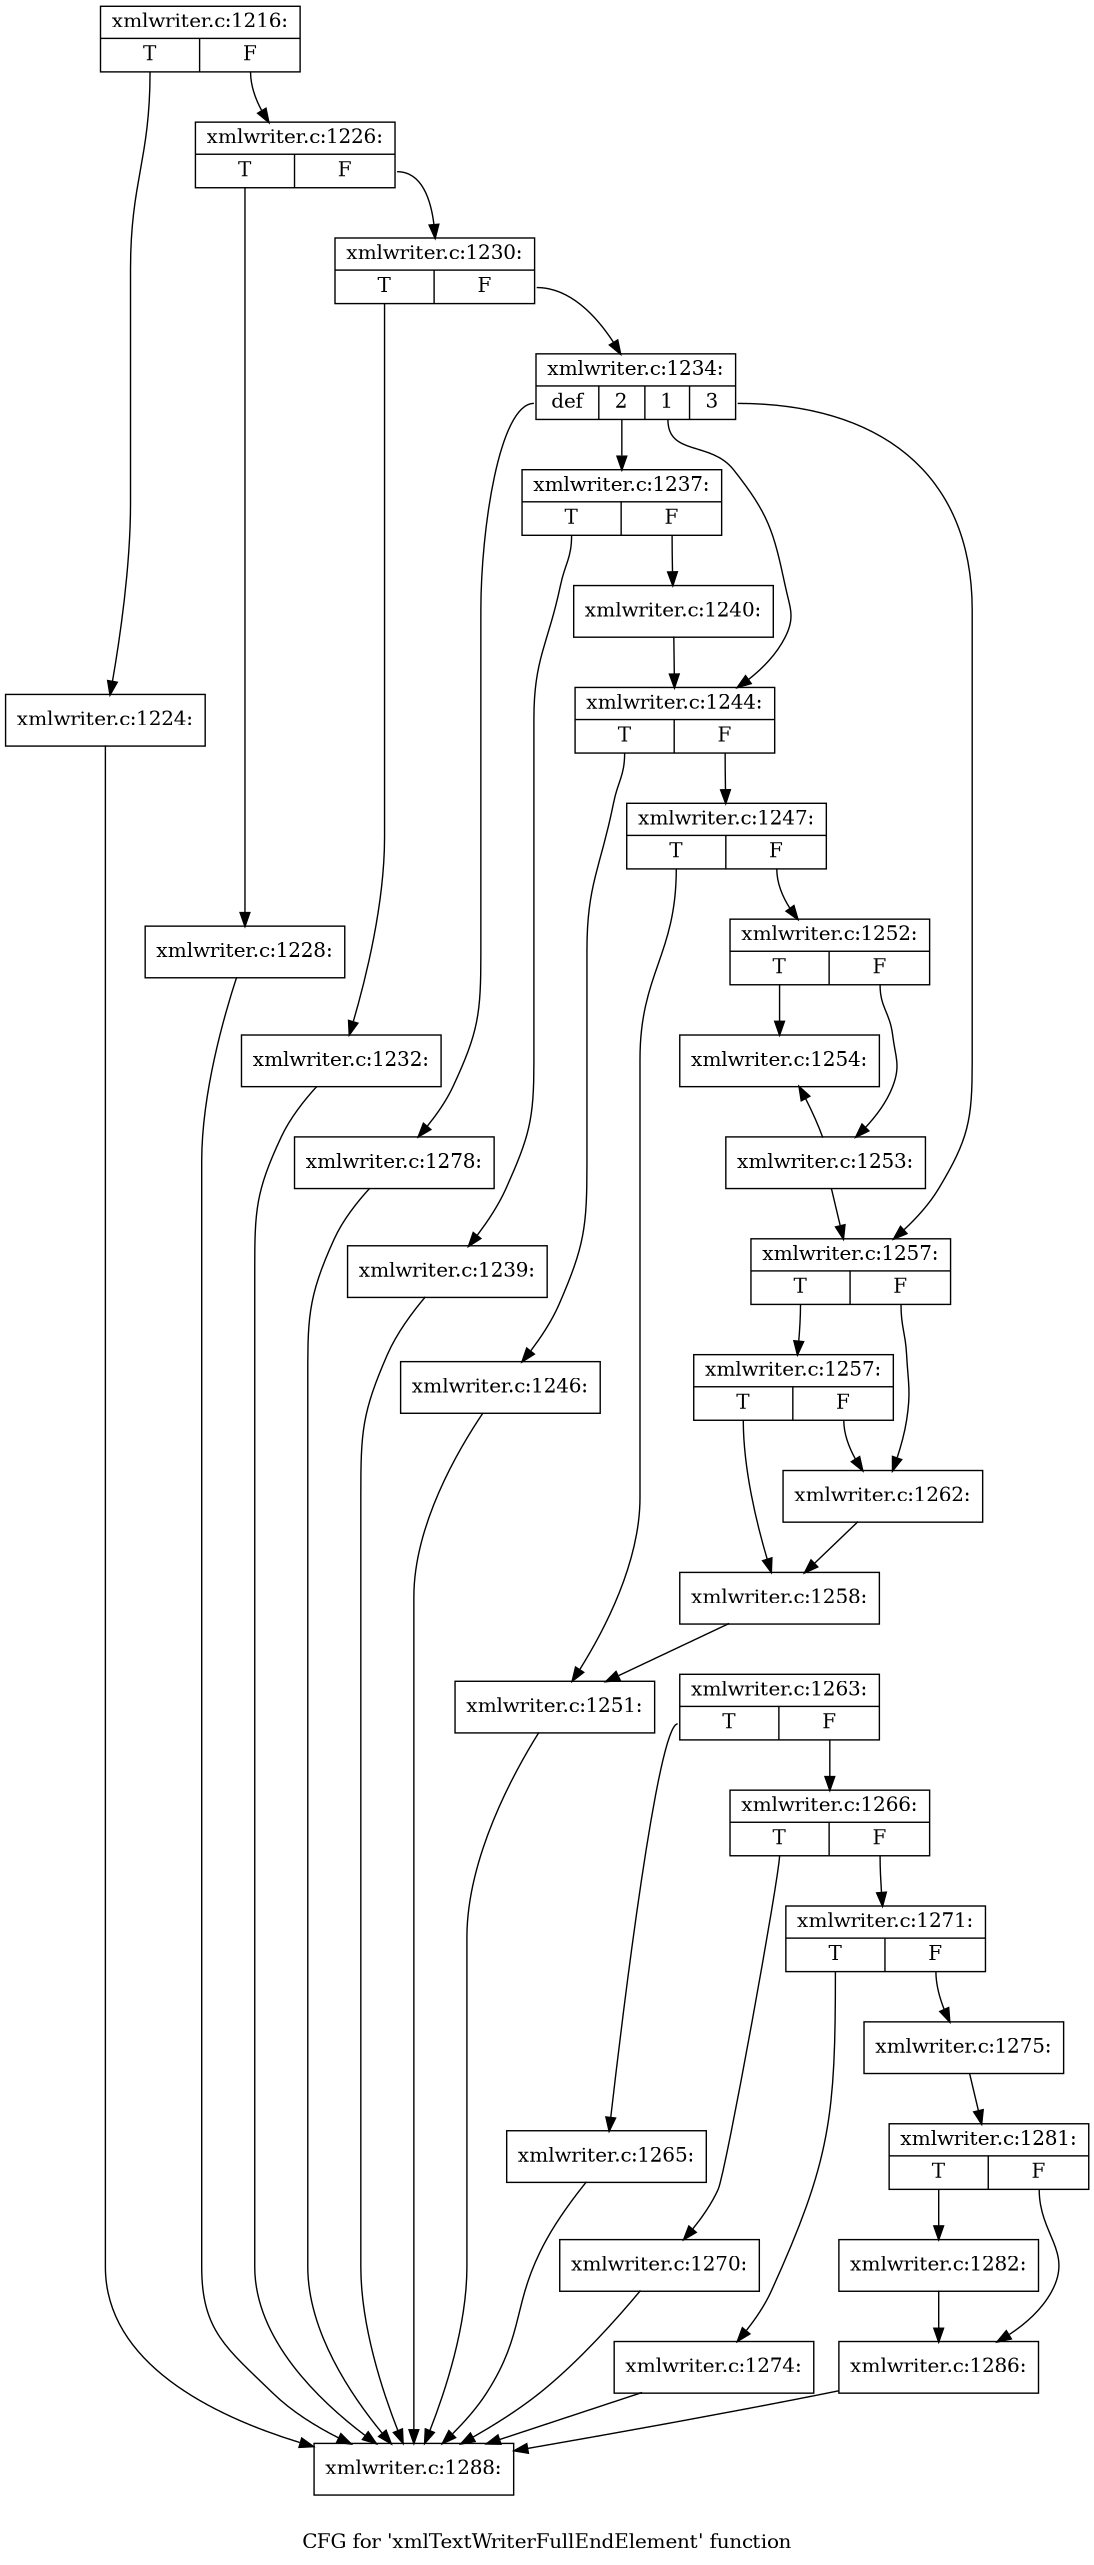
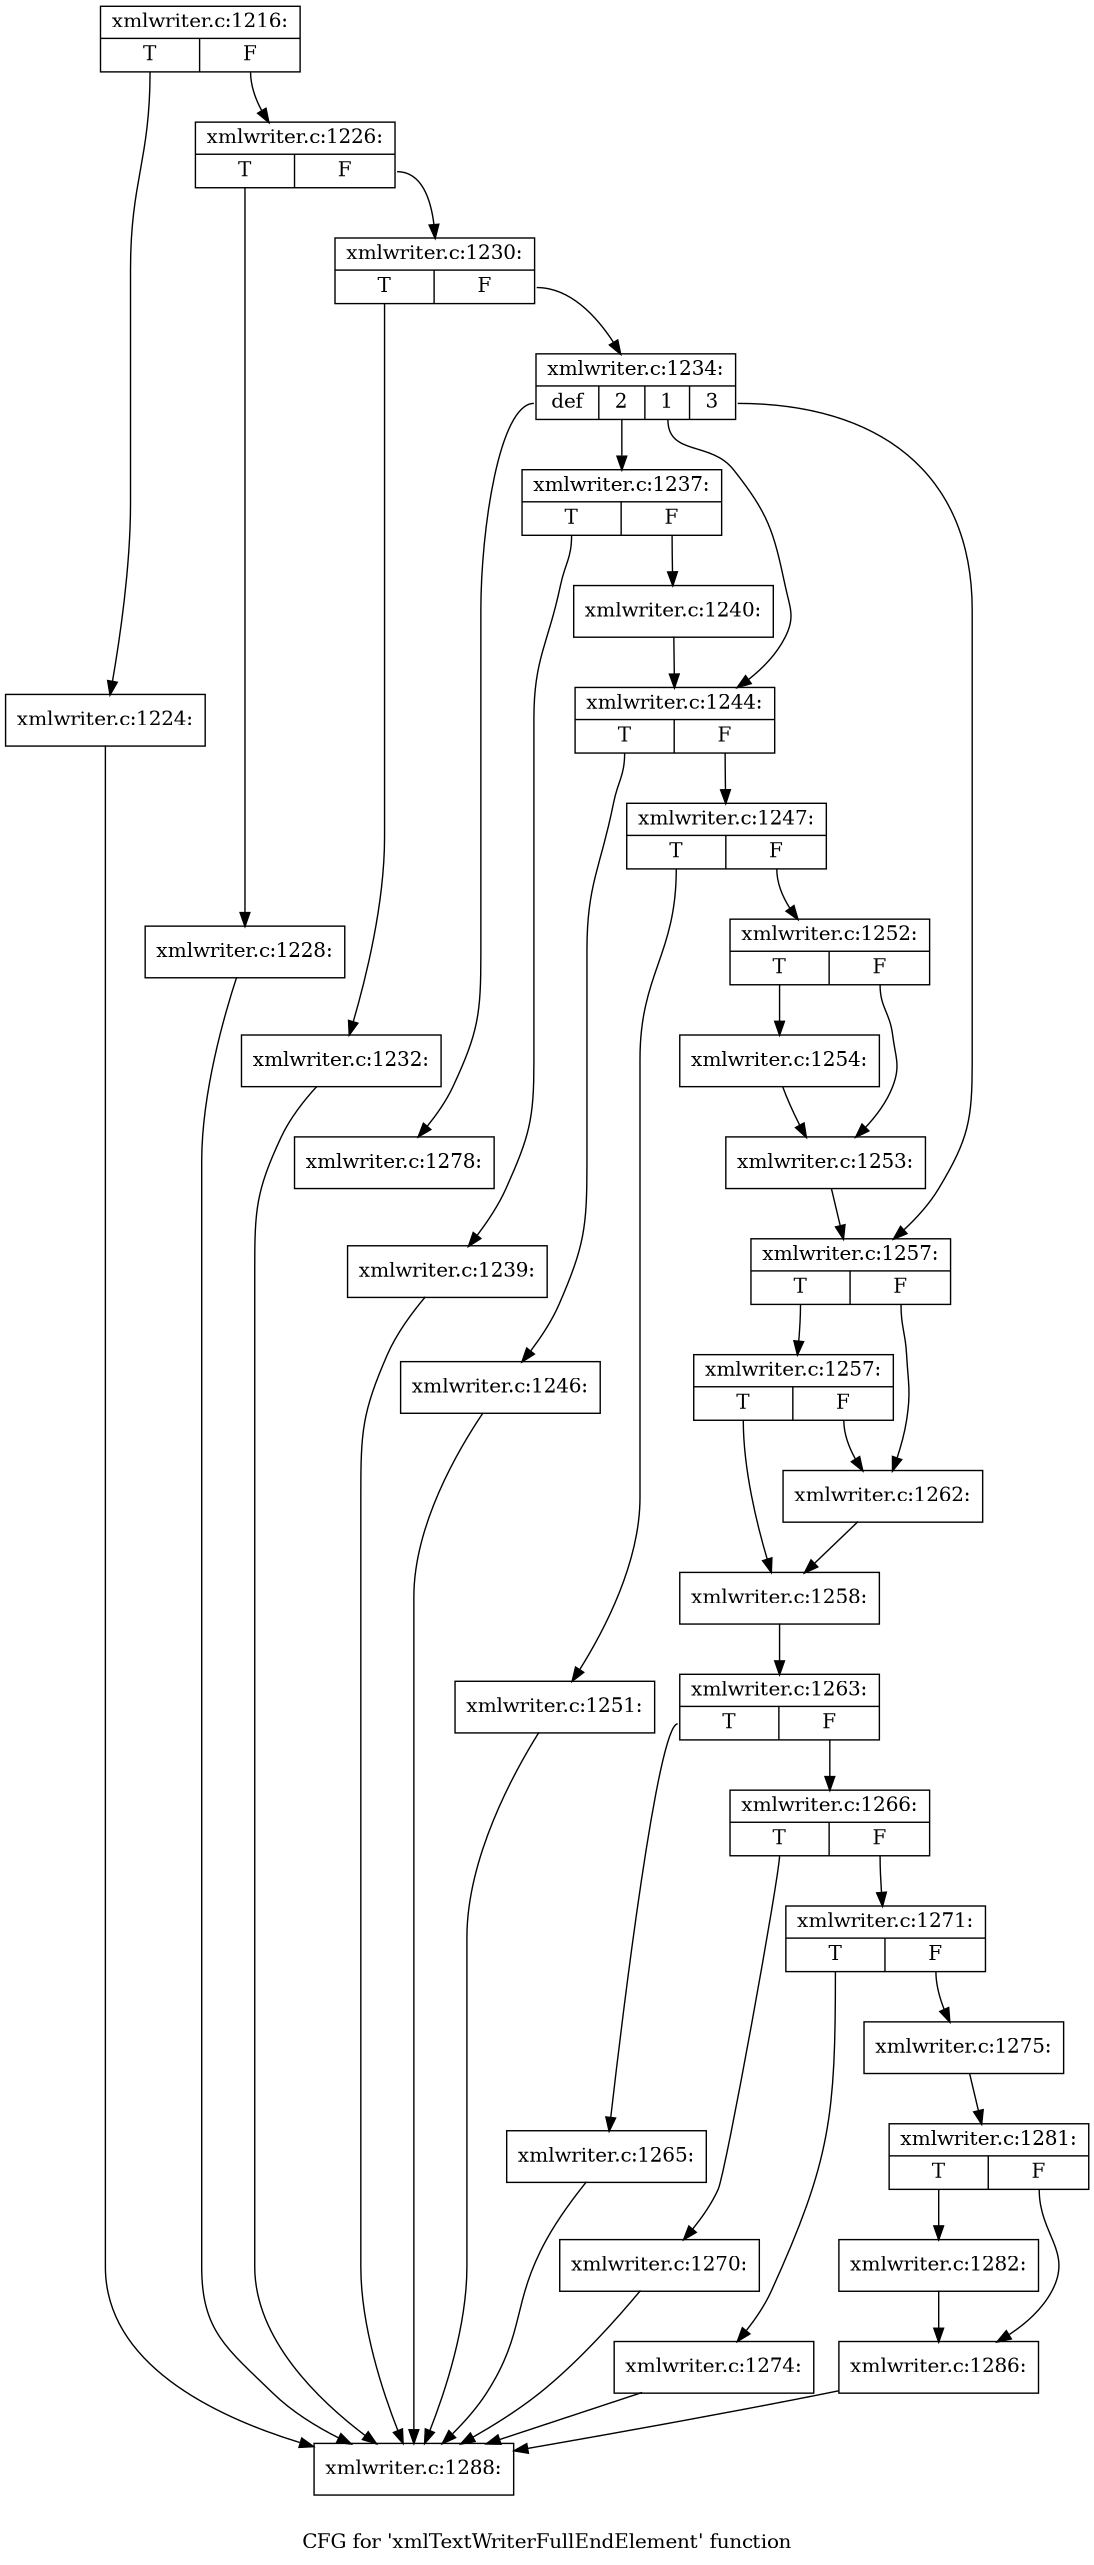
  digraph {
    label="CFG for 'xmlTextWriterFullEndElement' function"
    node [shape=record]
    n1 [label="{xmlwriter.c:1216:|{<s0>T|<s1>F}}"]
    n2 [label="{xmlwriter.c:1224:}"]
    n3 [label="{xmlwriter.c:1226:|{<s0>T|<s1>F}}"]
    n4 [label="{xmlwriter.c:1288:}"]
    n5 [label="{xmlwriter.c:1228:}"]
    n6 [label="{xmlwriter.c:1230:|{<s0>T|<s1>F}}"]
    n7 [label="{xmlwriter.c:1232:}"]
    n8 [label="{xmlwriter.c:1234:|{<s0>def|<s1>2|<s2>1|<s3>3}}"]
    n9 [label="{xmlwriter.c:1278:}"]
    n10 [label="{xmlwriter.c:1237:|{<s0>T|<s1>F}}"]
    n11 [label="{xmlwriter.c:1244:|{<s0>T|<s1>F}}"]
    n12 [label="{xmlwriter.c:1257:|{<s0>T|<s1>F}}"]
    n13 [label="{xmlwriter.c:1239:}"]
    n14 [label="{xmlwriter.c:1240:}"]
    n15 [label="{xmlwriter.c:1246:}"]
    n16 [label="{xmlwriter.c:1247:|{<s0>T|<s1>F}}"]
    n17 [label="{xmlwriter.c:1257:|{<s0>T|<s1>F}}"]
    n18 [label="{xmlwriter.c:1262:}"]
    n19 [label="{xmlwriter.c:1251:}"]
    n20 [label="{xmlwriter.c:1252:|{<s0>T|<s1>F}}"]
    n21 [label="{xmlwriter.c:1258:}"]
    n22 [label="{xmlwriter.c:1254:}"]
    n23 [label="{xmlwriter.c:1253:}"]
    n24 [label="{xmlwriter.c:1263:|{<s0>T|<s1>F}}"]
    n25 [label="{xmlwriter.c:1265:}"]
    n26 [label="{xmlwriter.c:1266:|{<s0>T|<s1>F}}"]
    n27 [label="{xmlwriter.c:1270:}"]
    n28 [label="{xmlwriter.c:1271:|{<s0>T|<s1>F}}"]
    n29 [label="{xmlwriter.c:1274:}"]
    n30 [label="{xmlwriter.c:1275:}"]
    n31 [label="{xmlwriter.c:1281:|{<s0>T|<s1>F}}"]
    n32 [label="{xmlwriter.c:1282:}"]
    n33 [label="{xmlwriter.c:1286:}"]
    n1 -> n2 [tailport=s0]
    n1 -> n3 [tailport=s1]
    n2 -> n4
    n3 -> n5 [tailport=s0]
    n3 -> n6 [tailport=s1]
    n5 -> n4
    n6 -> n7 [tailport=s0]
    n6 -> n8 [tailport=s1]
    n7 -> n4
    n8 -> n9 [tailport=s0]
    n8 -> n10 [tailport=s1]
    n8 -> n11 [tailport=s2]
    n8 -> n12 [tailport=s3]
-   n9 -> n4
    n10 -> n13 [tailport=s0]
    n10 -> n14 [tailport=s1]
    n11 -> n15 [tailport=s0]
    n11 -> n16 [tailport=s1]
    n12 -> n17 [tailport=s0]
    n12 -> n18 [tailport=s1]
    n13 -> n4
    n14 -> n11
    n15 -> n4
    n16 -> n19 [tailport=s0]
    n16 -> n20 [tailport=s1]
    n17 -> n18 [tailport=s1]
    n17 -> n21 [tailport=s0]
    n18 -> n21
    n19 -> n4
    n20 -> n22 [tailport=s0]
    n20 -> n23 [tailport=s1]
-   n21 -> n19
-   n23 -> n22
+   n21 -> n24
+   n22 -> n23
    n23 -> n12
    n24 -> n25 [tailport=s0]
    n24 -> n26 [tailport=s1]
    n25 -> n4
    n26 -> n27 [tailport=s0]
    n26 -> n28 [tailport=s1]
    n27 -> n4
    n28 -> n29 [tailport=s0]
    n28 -> n30 [tailport=s1]
    n29 -> n4
    n30 -> n31
    n31 -> n32 [tailport=s0]
    n31 -> n33 [tailport=s1]
    n32 -> n33
    n33 -> n4
  }
